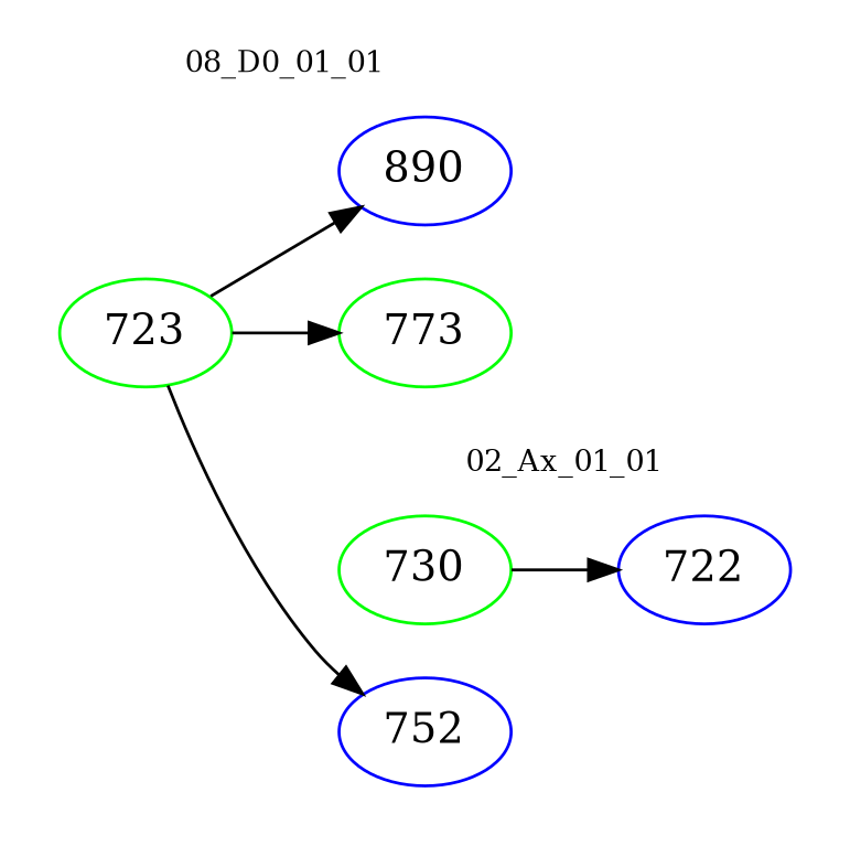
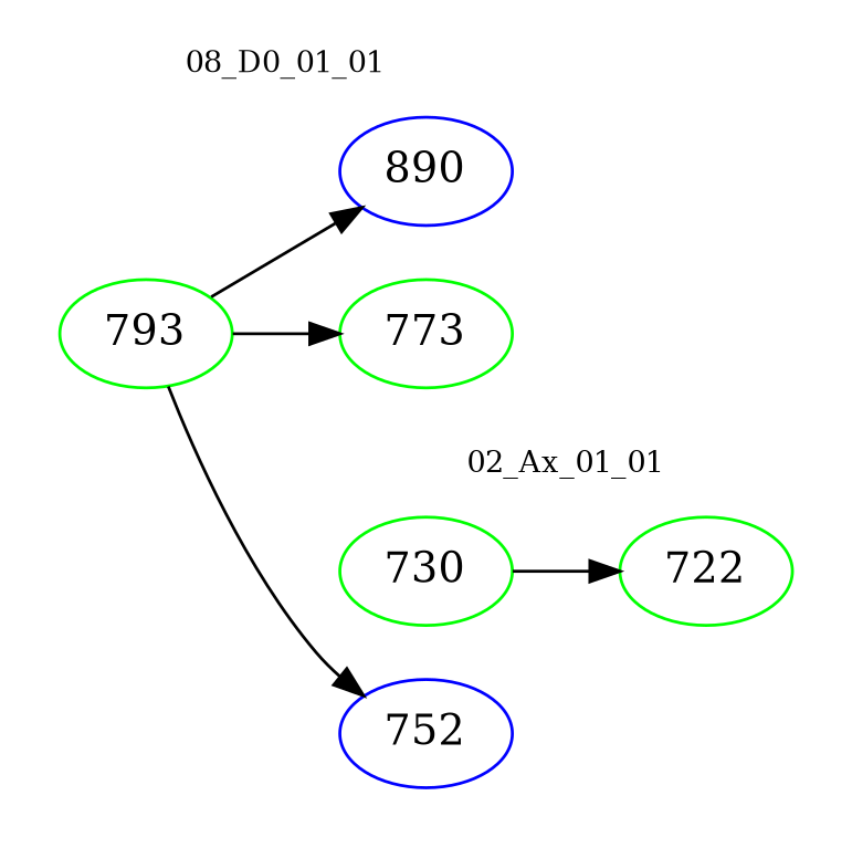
  digraph {
    rankdir=LR
    node [color=green]
    edge [color=black]
    n1 [label=730]
-   n2 [color=blue label=722]
+   n2 [label=722]
    n3 [color=blue label=752]
-   n4 [label=723]
+   n4 [label=793]
    n5 [label=773]
    n6 [color=blue label=890]
    subgraph cluster_1 {
      color=white
      fontsize=10
      label="02_Ax_01_01"
      n1
      n2
      n3
    }
    subgraph cluster_2 {
      color=white
      fontsize=10
      label="08_D0_01_01"
      n4
      n5
      n6
    }
    n1 -> n2
    n4 -> n3
    n4 -> n5
    n4 -> n6
  }
